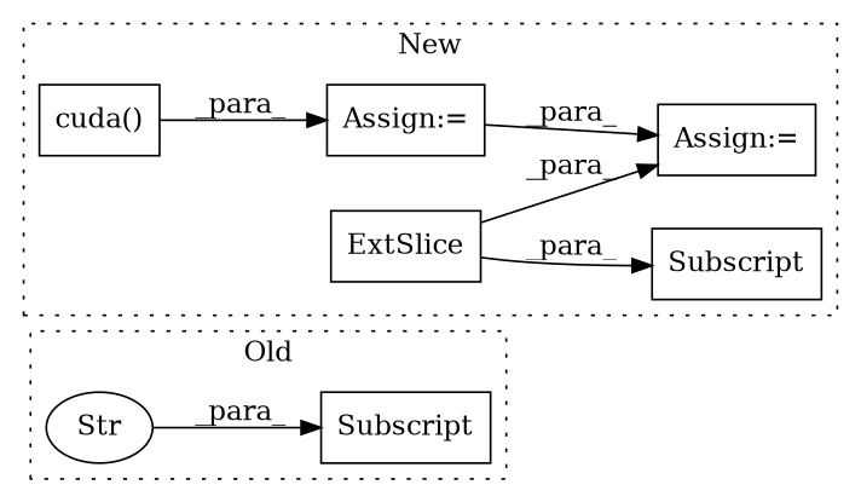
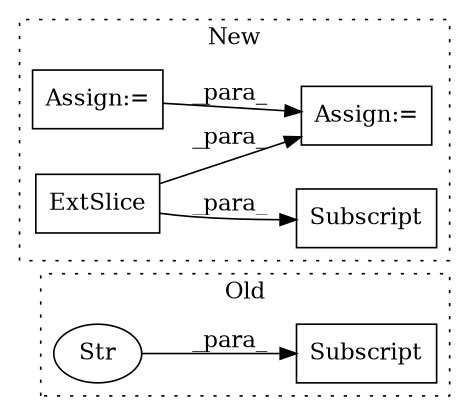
  digraph {
    rankdir=LR
    node [a=63 l=3 shape=box]
    n1 [l="28,0" label=Subscript s="2058,0"]
    n2 [a=66 l=20 label=Str s=2065 shape=ellipse]
-   n3 [a=75 l=19 label="cuda()" s=1984]
    n4 [a=68 label="Assign:=" s=2432]
    n5 [a=68 label="Assign:=" s=2246]
    n6 [a=85 l=14 label=ExtSlice s=2210]
    n7 [l="21,0" label=Subscript s="2210,0"]
    subgraph cluster_1 {
      label=Old
      style=dotted
      n1
      n2
    }
    subgraph cluster_2 {
      label=New
      style=dotted
-     n3
      n4
      n5
      n6
      n7
    }
    n2 -> n1 [label=_para_]
-   n3 -> n5 [label=_para_]
    n5 -> n4 [label=_para_]
    n6 -> n4 [label=_para_]
    n6 -> n7 [label=_para_]
  }
